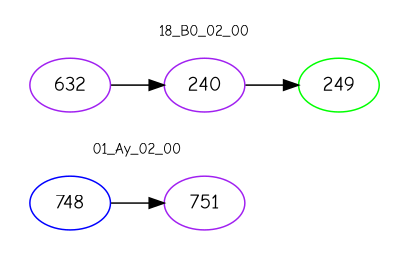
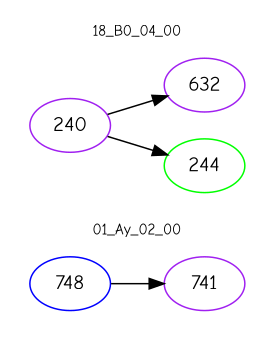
  digraph {
    fontname="Comic Neue"
    rankdir=LR
    node [color=purple fontname="Comic Neue"]
    edge [color=black fontname="Comic Neue"]
    n1 [color=blue label=748]
-   n2 [label=751]
+   n2 [label=741]
    n3 [label=240]
-   n4 [color=green label=249]
+   n4 [color=green label=244]
    n5 [label=632]
    subgraph cluster_1 {
      color=white
      fontsize=10
      label="01_Ay_02_00"
      n1
      n2
    }
    subgraph cluster_2 {
      color=white
      fontsize=10
-     label="18_B0_02_00"
+     label="18_B0_04_00"
      n3
      n4
      n5
    }
    n1 -> n2
    n3 -> n4
-   n5 -> n3
+   n3 -> n5
  }
